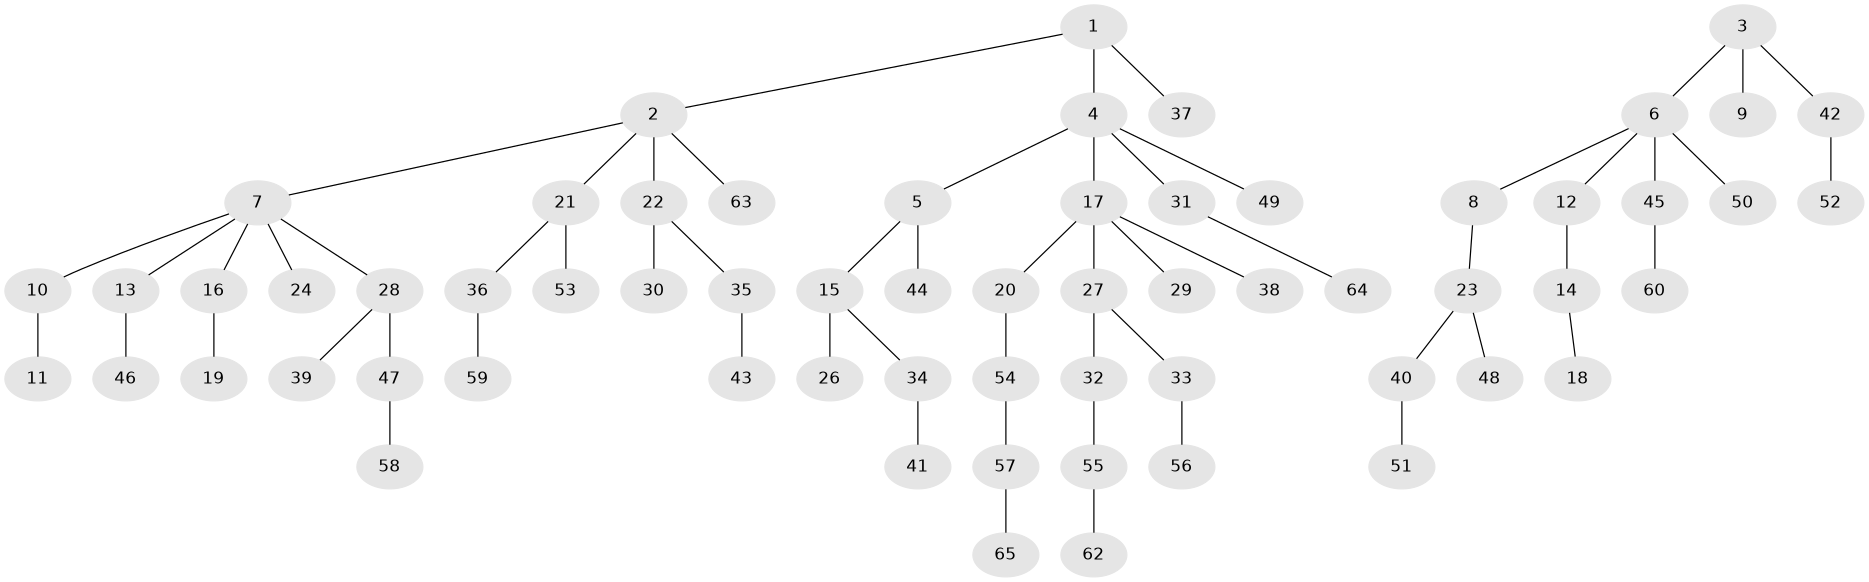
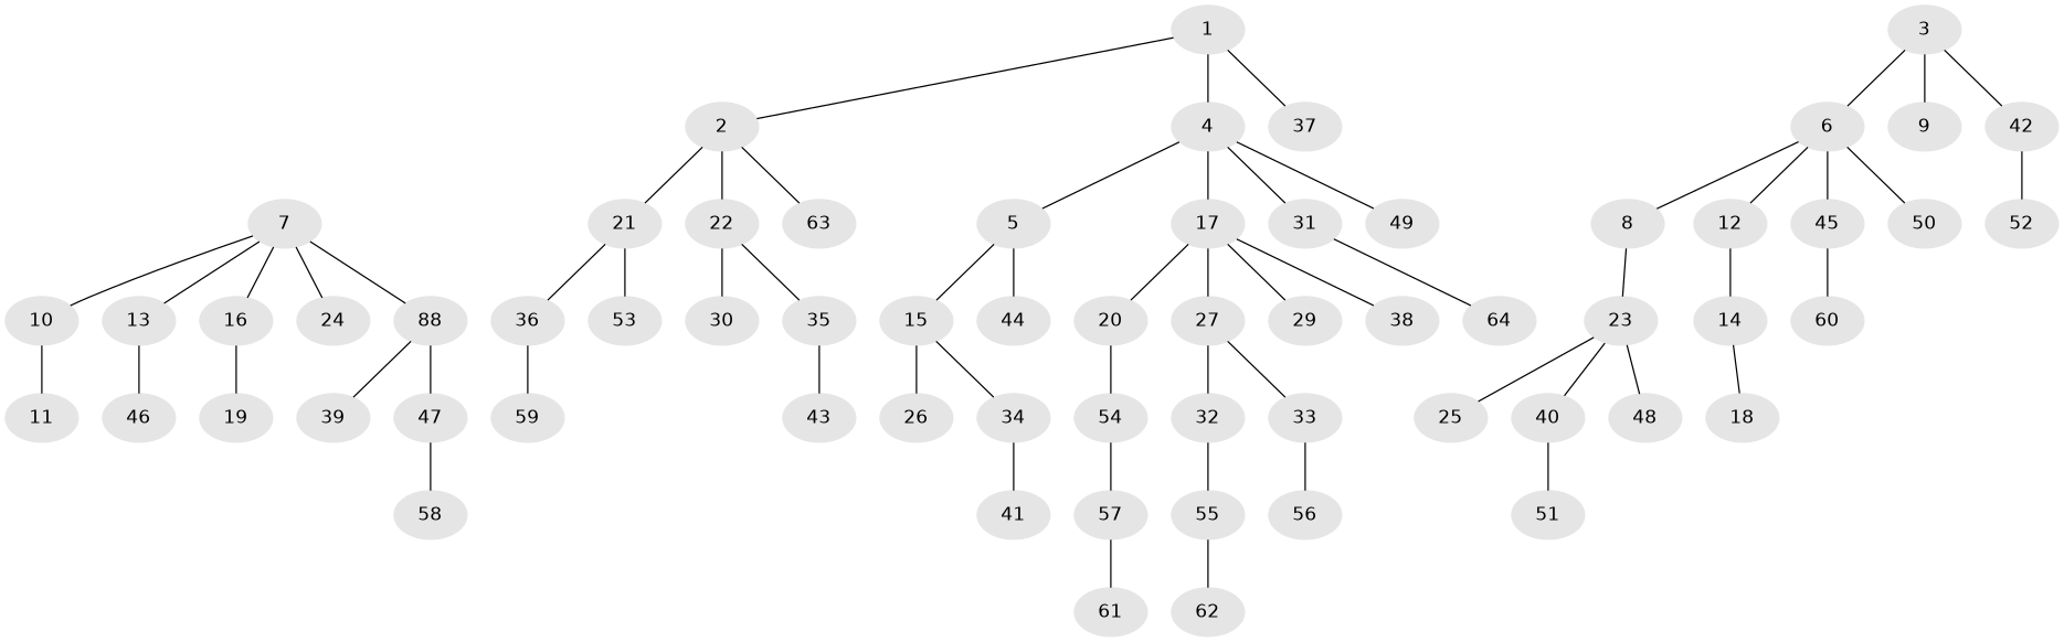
  graph {
    fontname="DejaVu Sans"
    node [color=gray90 fontname="DejaVu Sans" style=filled]
    edge [fontname="DejaVu Sans"]
    1
    2
    4
    37
    7
    21
    22
    63
    3
    6
    9
    42
    5
    17
    31
    49
    10
    13
    16
    24
-   28
+   28 [label=88]
    36
    53
    30
    35
    8
    12
    45
    50
    52
    15
    44
    20
    27
    29
    38
    64
    26
    34
    23
    14
    60
    11
    46
    19
    39
    47
+   25
    40
    48
    18
    41
    54
    32
    33
    57
    59
    43
    51
    55
    56
    58
    62
-   61 [label=65]
+   61
    1 -- 2
    1 -- 4
    1 -- 37
-   2 -- 7
    2 -- 21
    2 -- 22
    2 -- 63
    4 -- 5
    4 -- 17
    4 -- 31
    4 -- 49
    7 -- 10
    7 -- 13
    7 -- 16
    7 -- 24
    7 -- 28
    21 -- 36
    21 -- 53
    22 -- 30
    22 -- 35
    3 -- 6
    3 -- 9
    3 -- 42
    6 -- 8
    6 -- 12
    6 -- 45
    6 -- 50
    42 -- 52
    5 -- 15
    5 -- 44
    17 -- 20
    17 -- 27
    17 -- 29
    17 -- 38
    31 -- 64
    10 -- 11
    13 -- 46
    16 -- 19
    28 -- 39
    28 -- 47
    36 -- 59
    35 -- 43
    8 -- 23
    12 -- 14
    45 -- 60
    15 -- 26
    15 -- 34
    20 -- 54
    27 -- 32
    27 -- 33
    34 -- 41
+   23 -- 25
    23 -- 40
    23 -- 48
    14 -- 18
    47 -- 58
    40 -- 51
    54 -- 57
    32 -- 55
    33 -- 56
    57 -- 61
    55 -- 62
  }
